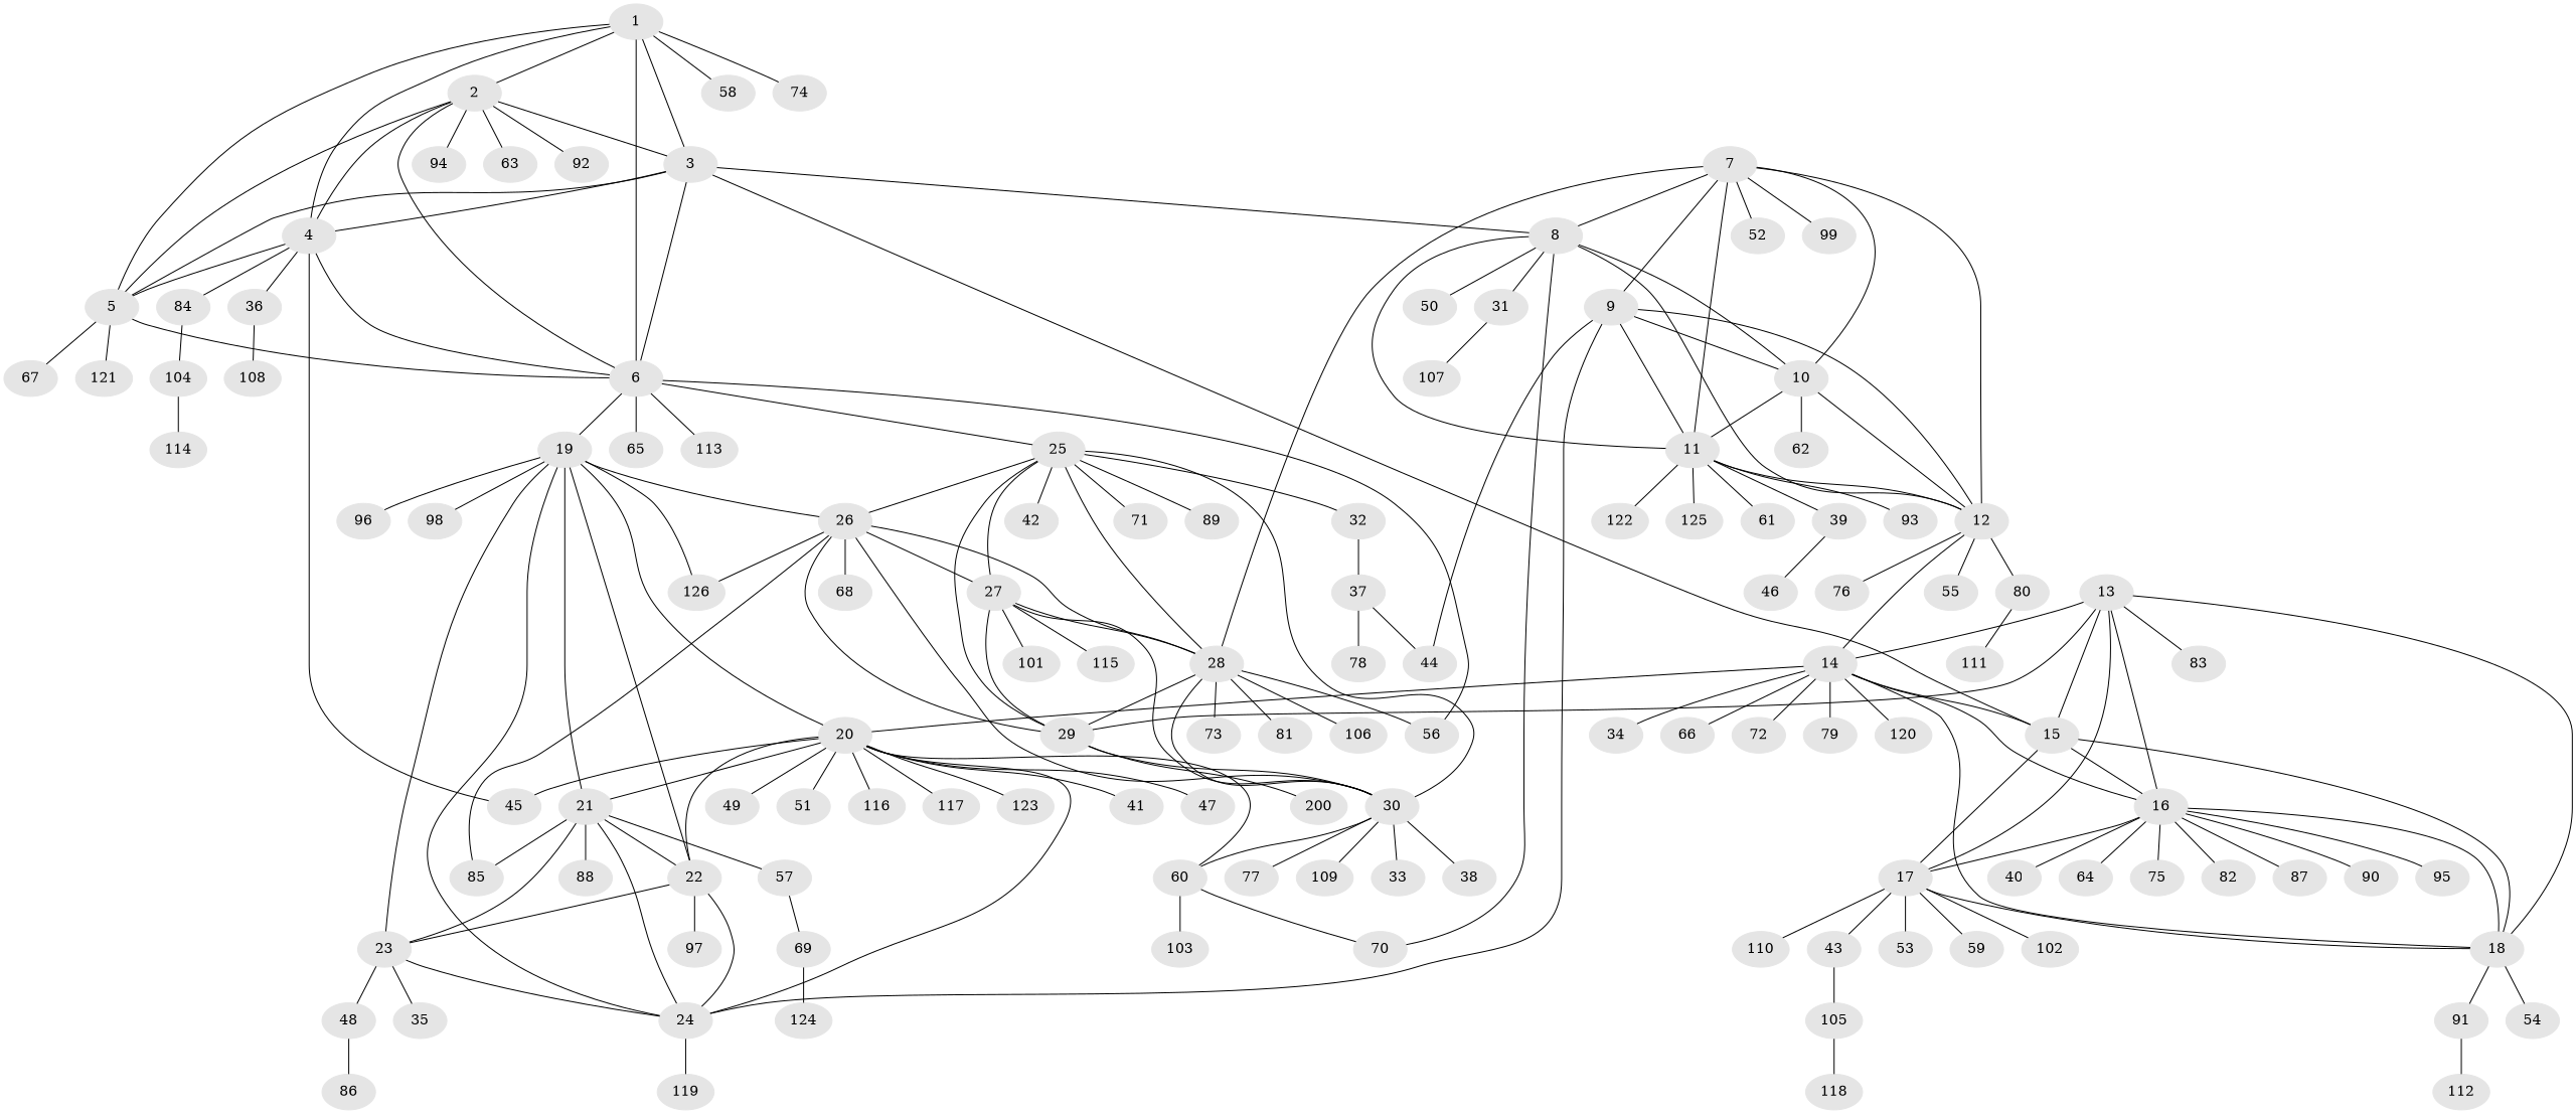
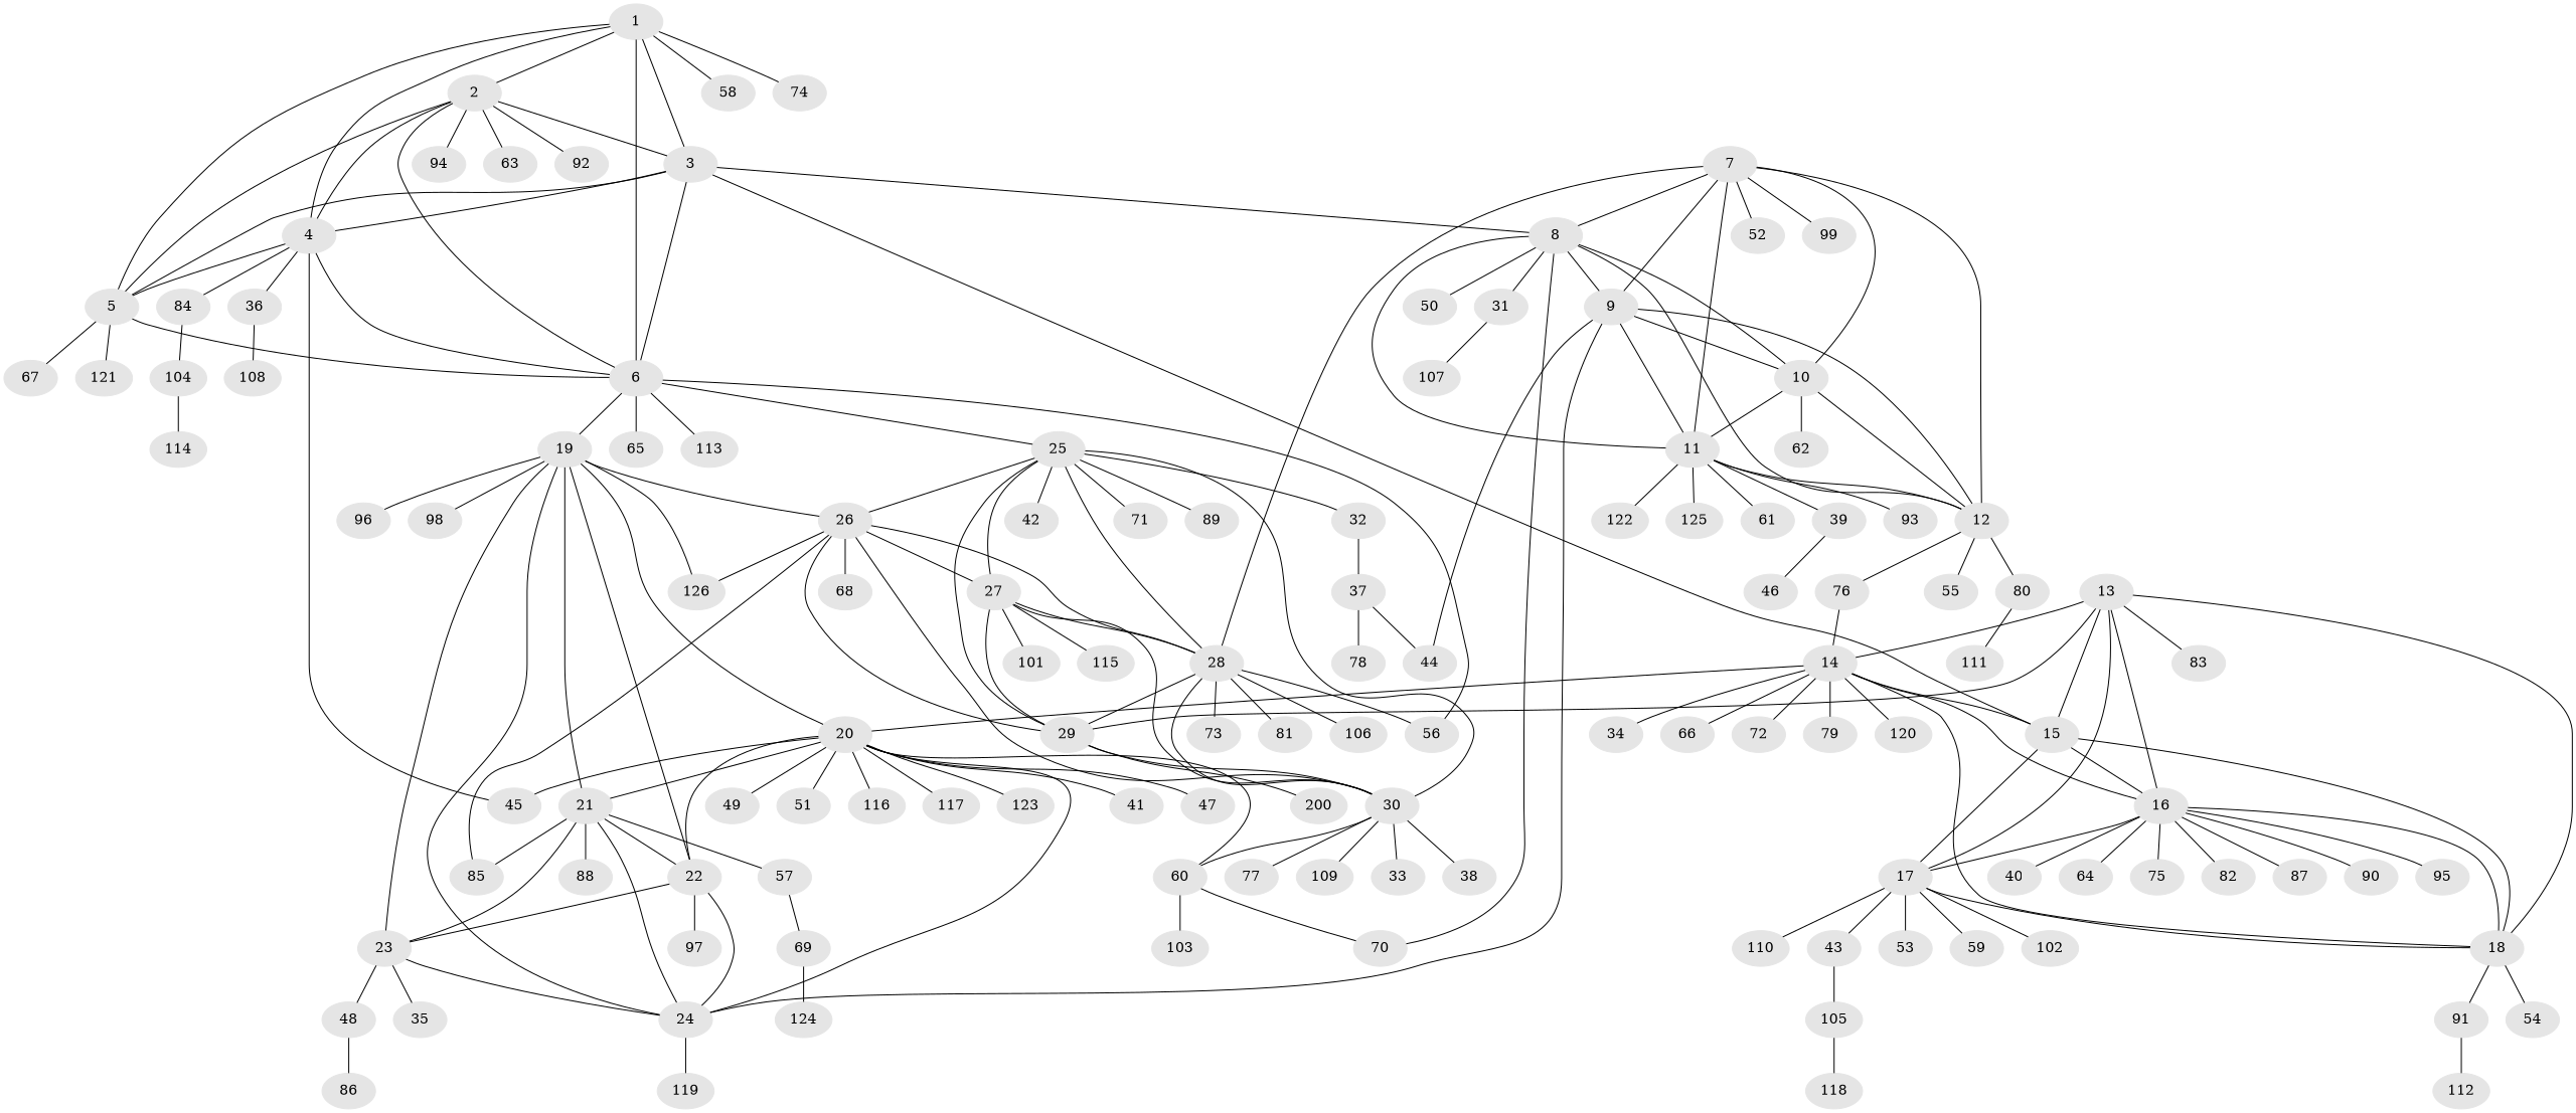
  graph {
    node [color=gray90 style=filled]
    1
    2
    3
    4
    5
    6
    58
    74
    63
    92
    94
    8
    15
    36
    45
    84
    67
    121
    19
    25
    56
    65
    113
    9
    10
    11
    12
    31
    50
    70
    16
    17
    18
    108
    104
    24
    20
    21
    22
    23
    26
    96
    98
    126
    28
    29
    27
    30
    32
    42
    71
    89
    7
    52
    99
    44
    62
    39
    61
    93
    122
    125
    14
    55
    76
    80
    73
    81
    106
    107
    119
    46
    34
    66
    72
    79
    120
    111
    13
    83
    40
    64
    75
    82
    87
    90
    95
    43
    53
    59
    102
    110
    54
    91
    n95 [label=200]
    41
    47
    49
    51
    116
    117
    123
    60
    105
    112
    57
    85
    88
    97
    35
    48
    68
    69
    86
    101
    115
    33
    38
    77
    109
    37
    103
    78
    118
    124
    114
    1 -- 2
    1 -- 3
    1 -- 4
    1 -- 5
    1 -- 6
    1 -- 58
    1 -- 74
    2 -- 3
    2 -- 4
    2 -- 5
    2 -- 6
    2 -- 63
    2 -- 92
    2 -- 94
    3 -- 4
    3 -- 5
    3 -- 6
    3 -- 8
    3 -- 15
    4 -- 5
    4 -- 6
    4 -- 36
    4 -- 45
    4 -- 84
    5 -- 6
    5 -- 67
    5 -- 121
    6 -- 19
    6 -- 25
    6 -- 56
    6 -- 65
    6 -- 113
+   8 -- 9
    8 -- 10
    8 -- 11
    8 -- 12
    8 -- 31
    8 -- 50
    8 -- 70
    15 -- 16
    15 -- 17
    15 -- 18
    36 -- 108
    84 -- 104
    19 -- 24
    19 -- 20
    19 -- 21
    19 -- 22
    19 -- 23
    19 -- 26
    19 -- 96
    19 -- 98
    19 -- 126
    25 -- 26
    25 -- 28
    25 -- 29
    25 -- 27
    25 -- 30
    25 -- 32
    25 -- 42
    25 -- 71
    25 -- 89
    9 -- 10
    9 -- 11
    9 -- 12
    9 -- 24
    9 -- 44
    10 -- 11
    10 -- 12
    10 -- 62
    11 -- 12
    11 -- 39
    11 -- 61
    11 -- 93
    11 -- 122
    11 -- 125
-   12 -- 14
+   76 -- 14
    12 -- 55
    12 -- 76
    12 -- 80
    31 -- 107
    16 -- 17
    16 -- 18
    16 -- 40
    16 -- 64
    16 -- 75
    16 -- 82
    16 -- 87
    16 -- 90
    16 -- 95
    17 -- 18
    17 -- 43
    17 -- 53
    17 -- 59
    17 -- 102
    17 -- 110
    18 -- 54
    18 -- 91
    104 -- 114
    24 -- 119
    20 -- 45
    20 -- 24
    20 -- 21
    20 -- 22
    20 -- 41
    20 -- 47
    20 -- 49
    20 -- 51
    20 -- 116
    20 -- 117
    20 -- 123
    20 -- 60
    21 -- 24
    21 -- 22
    21 -- 23
    21 -- 57
    21 -- 85
    21 -- 88
    22 -- 24
    22 -- 23
    22 -- 97
    23 -- 24
    23 -- 35
    23 -- 48
    26 -- 126
    26 -- 28
    26 -- 29
    26 -- 27
    26 -- 30
    26 -- 85
    26 -- 68
    28 -- 56
    28 -- 29
    28 -- 30
    28 -- 73
    28 -- 81
    28 -- 106
    29 -- 30
    29 -- n95
    27 -- 28
    27 -- 29
    27 -- 30
    27 -- 101
    27 -- 115
    30 -- 60
    30 -- 33
    30 -- 38
    30 -- 77
    30 -- 109
    32 -- 37
    7 -- 8
    7 -- 9
    7 -- 10
    7 -- 11
    7 -- 12
    7 -- 28
    7 -- 52
    7 -- 99
    39 -- 46
    14 -- 15
    14 -- 16
    14 -- 18
    14 -- 20
    14 -- 34
    14 -- 66
    14 -- 72
    14 -- 79
    14 -- 120
    80 -- 111
    13 -- 15
    13 -- 16
    13 -- 17
    13 -- 18
    13 -- 29
    13 -- 14
    13 -- 83
    43 -- 105
    91 -- 112
    60 -- 70
    60 -- 103
    105 -- 118
    57 -- 69
    48 -- 86
    69 -- 124
    37 -- 44
    37 -- 78
  }
